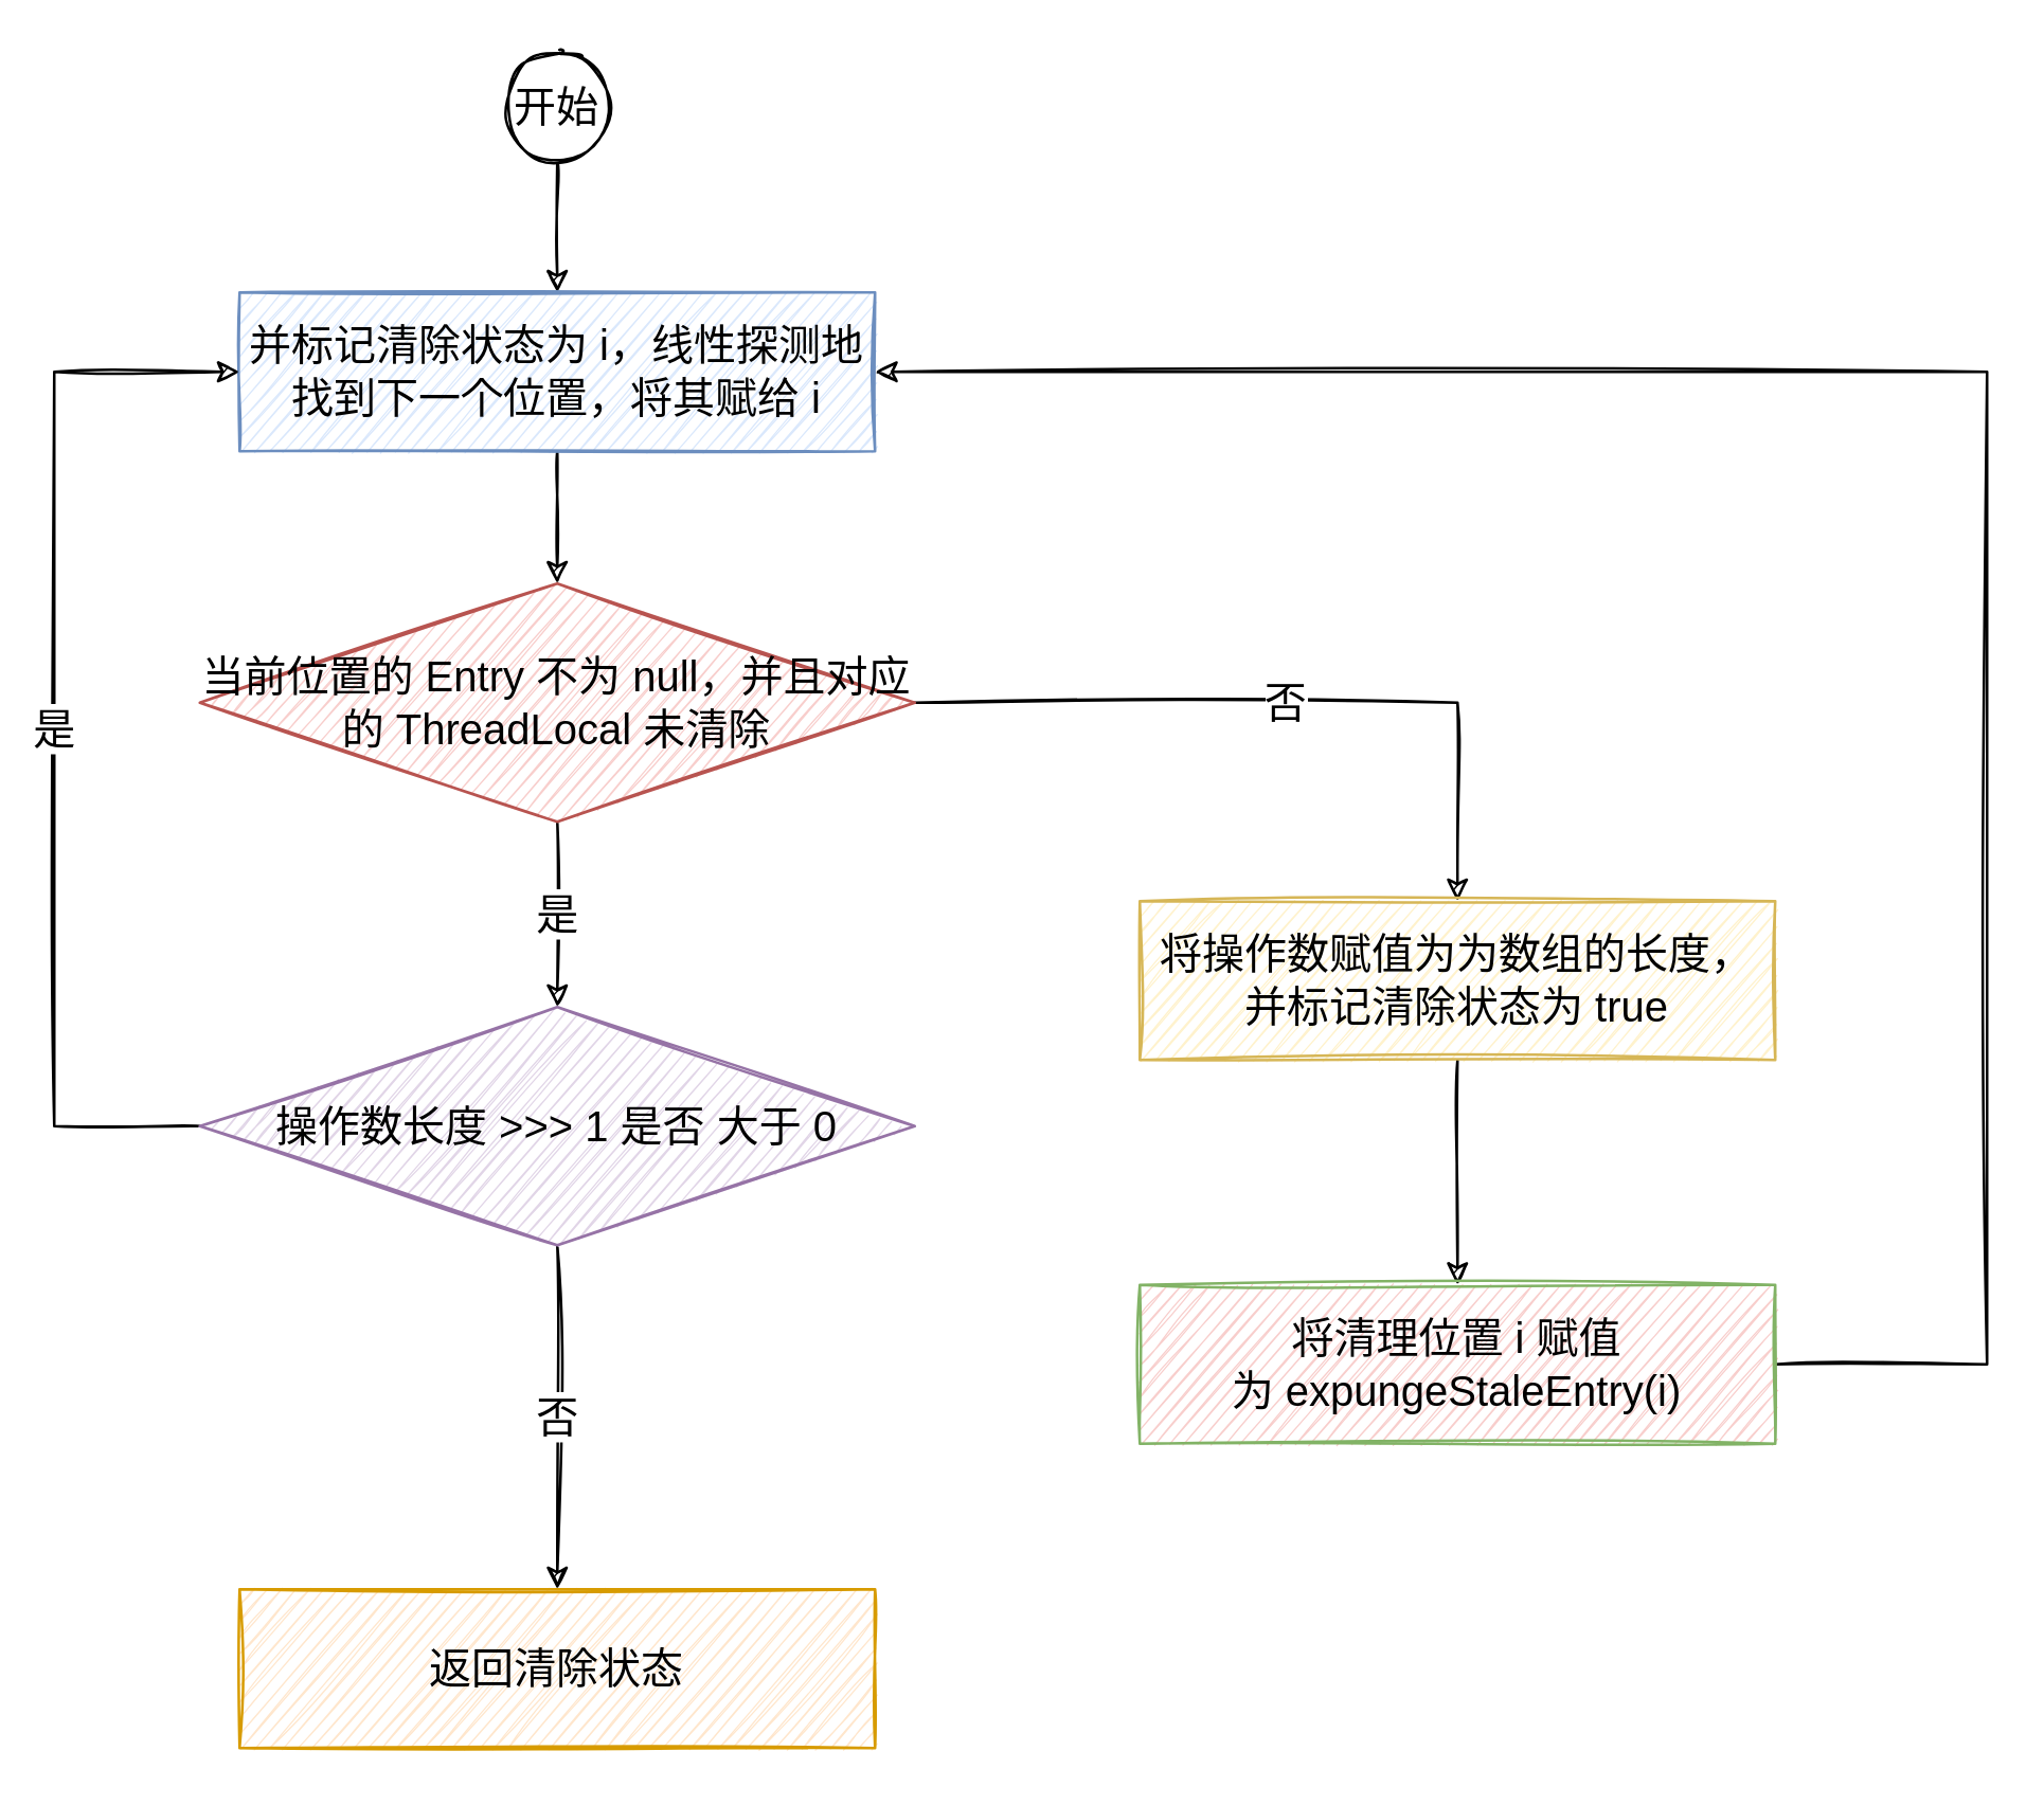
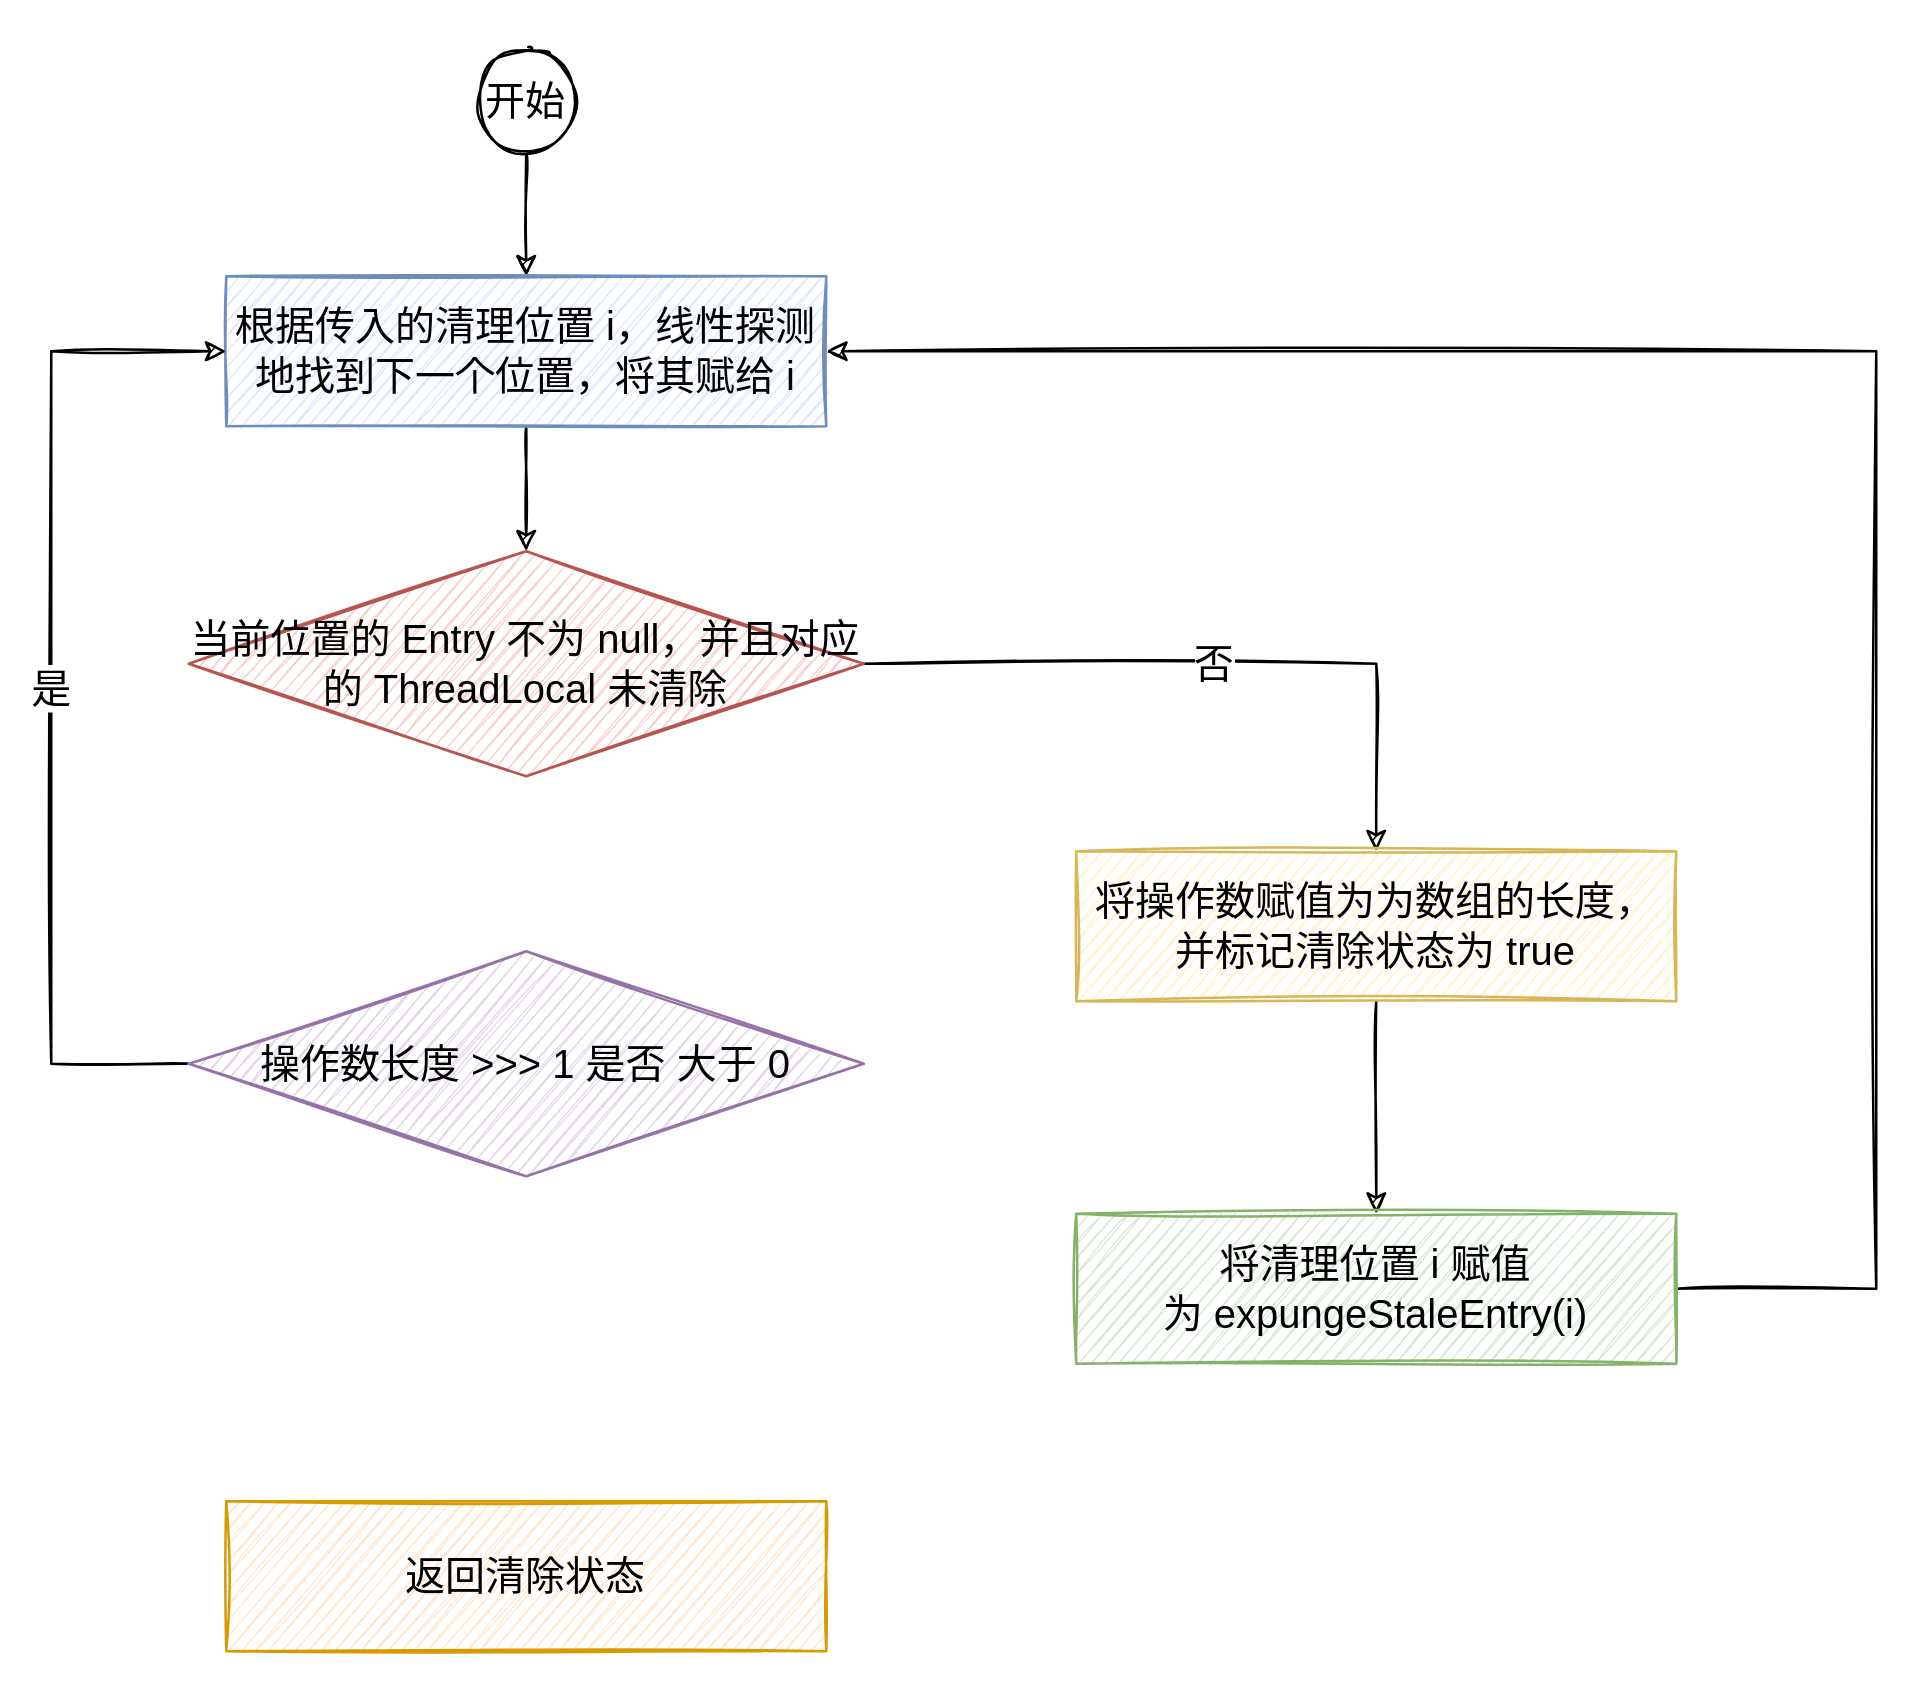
  <mxCell id="0" />
  <mxCell id="1" parent="0" />
  <mxCell id="2" style="edgeStyle=orthogonalEdgeStyle;rounded=0;orthogonalLoop=1;jettySize=auto;html=1;exitX=0.5;exitY=1;exitDx=0;exitDy=0;entryX=0.5;entryY=0;entryDx=0;entryDy=0;fontSize=16;sketch=1;" edge="1" parent="1" source="3" target="5"><mxGeometry relative="1" as="geometry" /></mxCell>
  <mxCell id="3" value="开始" style="ellipse;whiteSpace=wrap;html=1;aspect=fixed;fontSize=16;sketch=1;" vertex="1" parent="1"><mxGeometry x="190" y="20" width="40" height="40" as="geometry" /></mxCell>
  <mxCell id="4" style="edgeStyle=orthogonalEdgeStyle;rounded=0;orthogonalLoop=1;jettySize=auto;html=1;exitX=0.5;exitY=1;exitDx=0;exitDy=0;entryX=0.5;entryY=0;entryDx=0;entryDy=0;fontSize=16;sketch=1;" edge="1" parent="1" source="5" target="8"><mxGeometry relative="1" as="geometry" /></mxCell>
- <mxCell id="5" value="并标记清除状态为 i，线性探测地找到下一个位置，将其赋给 i" style="rounded=0;whiteSpace=wrap;html=1;fontSize=16;sketch=1;fillColor=#dae8fc;strokeColor=#6c8ebf;" vertex="1" parent="1"><mxGeometry x="90" y="110" width="240" height="60" as="geometry" /></mxCell>
- <mxCell id="6" value="是" style="edgeStyle=orthogonalEdgeStyle;rounded=0;orthogonalLoop=1;jettySize=auto;html=1;exitX=0.5;exitY=1;exitDx=0;exitDy=0;entryX=0.5;entryY=0;entryDx=0;entryDy=0;fontSize=16;sketch=1;" edge="1" parent="1" source="8" target="11"><mxGeometry relative="1" as="geometry" /></mxCell>
+ <mxCell id="5" value="根据传入的清理位置 i，线性探测地找到下一个位置，将其赋给 i" style="rounded=0;whiteSpace=wrap;html=1;fontSize=16;sketch=1;fillColor=#dae8fc;strokeColor=#6c8ebf;" vertex="1" parent="1"><mxGeometry x="90" y="110" width="240" height="60" as="geometry" /></mxCell>
  <mxCell id="7" value="否" style="edgeStyle=orthogonalEdgeStyle;rounded=0;orthogonalLoop=1;jettySize=auto;html=1;exitX=1;exitY=0.5;exitDx=0;exitDy=0;fontSize=16;entryX=0.5;entryY=0;entryDx=0;entryDy=0;sketch=1;" edge="1" parent="1" source="8" target="13"><mxGeometry relative="1" as="geometry" /></mxCell>
  <mxCell id="8" value="当前位置的 Entry 不为 null，并且对应的 ThreadLocal 未清除" style="rhombus;whiteSpace=wrap;html=1;fontSize=16;sketch=1;fillColor=#f8cecc;strokeColor=#b85450;" vertex="1" parent="1"><mxGeometry x="75" y="220" width="270" height="90" as="geometry" /></mxCell>
  <mxCell id="9" value="是" style="edgeStyle=orthogonalEdgeStyle;rounded=0;orthogonalLoop=1;jettySize=auto;html=1;exitX=0;exitY=0.5;exitDx=0;exitDy=0;entryX=0;entryY=0.5;entryDx=0;entryDy=0;fontSize=16;sketch=1;" edge="1" parent="1" source="11" target="5"><mxGeometry relative="1" as="geometry"><Array as="points"><mxPoint x="20" y="425" /><mxPoint x="20" y="140" /></Array></mxGeometry></mxCell>
- <mxCell id="10" value="否" style="edgeStyle=orthogonalEdgeStyle;rounded=0;orthogonalLoop=1;jettySize=auto;html=1;exitX=0.5;exitY=1;exitDx=0;exitDy=0;entryX=0.5;entryY=0;entryDx=0;entryDy=0;fontSize=16;sketch=1;" edge="1" parent="1" source="11" target="16"><mxGeometry relative="1" as="geometry" /></mxCell>
  <mxCell id="11" value="操作数长度 &amp;gt;&amp;gt;&amp;gt; 1 是否 大于 0" style="rhombus;whiteSpace=wrap;html=1;fontSize=16;sketch=1;fillColor=#e1d5e7;strokeColor=#9673a6;" vertex="1" parent="1"><mxGeometry x="75" y="380" width="270" height="90" as="geometry" /></mxCell>
  <mxCell id="12" style="edgeStyle=orthogonalEdgeStyle;rounded=0;orthogonalLoop=1;jettySize=auto;html=1;exitX=0.5;exitY=1;exitDx=0;exitDy=0;entryX=0.5;entryY=0;entryDx=0;entryDy=0;fontSize=16;sketch=1;" edge="1" parent="1" source="13" target="15"><mxGeometry relative="1" as="geometry" /></mxCell>
  <mxCell id="13" value="将操作数赋值为为数组的长度，并标记清除状态为 true" style="rounded=0;whiteSpace=wrap;html=1;fontSize=16;sketch=1;fillColor=#fff2cc;strokeColor=#d6b656;" vertex="1" parent="1"><mxGeometry x="430" y="340" width="240" height="60" as="geometry" /></mxCell>
  <mxCell id="14" style="edgeStyle=orthogonalEdgeStyle;rounded=0;sketch=1;orthogonalLoop=1;jettySize=auto;html=1;exitX=1;exitY=0.5;exitDx=0;exitDy=0;entryX=1;entryY=0.5;entryDx=0;entryDy=0;fontSize=16;" edge="1" parent="1" source="15" target="5"><mxGeometry relative="1" as="geometry"><Array as="points"><mxPoint x="750" y="515" /><mxPoint x="750" y="140" /></Array></mxGeometry></mxCell>
- <mxCell id="15" value="将清理位置 i 赋值为&amp;nbsp;expungeStaleEntry(i)" style="rounded=0;whiteSpace=wrap;html=1;fontSize=16;sketch=1;fillColor=#f8cecc;strokeColor=#82b366;" vertex="1" parent="1"><mxGeometry x="430" y="485" width="240" height="60" as="geometry" /></mxCell>
+ <mxCell id="15" value="将清理位置 i 赋值为&amp;nbsp;expungeStaleEntry(i)" style="rounded=0;whiteSpace=wrap;html=1;fontSize=16;sketch=1;fillColor=#d5e8d4;strokeColor=#82b366;" vertex="1" parent="1"><mxGeometry x="430" y="485" width="240" height="60" as="geometry" /></mxCell>
  <mxCell id="16" value="返回清除状态" style="rounded=0;whiteSpace=wrap;html=1;fontSize=16;sketch=1;fillColor=#ffe6cc;strokeColor=#d79b00;" vertex="1" parent="1"><mxGeometry x="90" y="600" width="240" height="60" as="geometry" /></mxCell>
